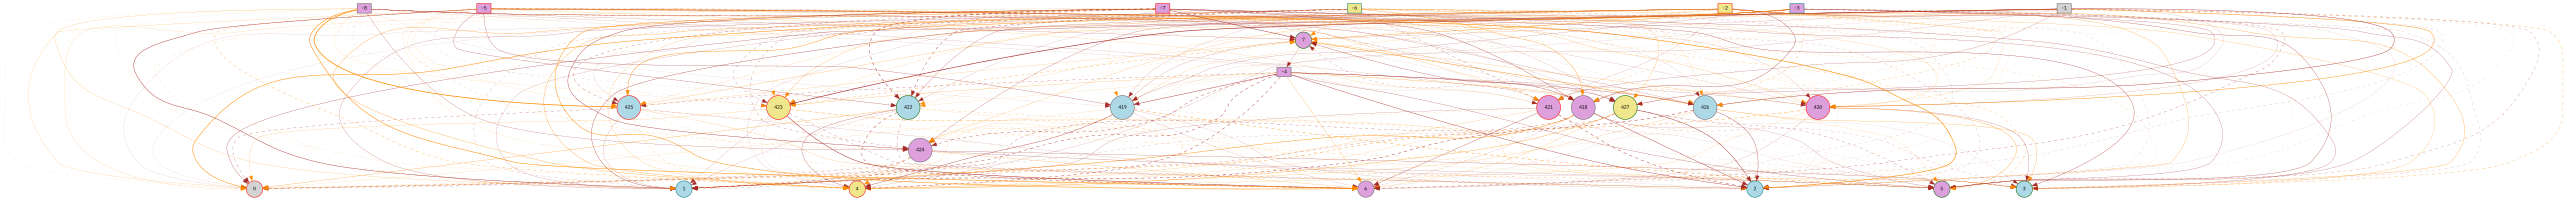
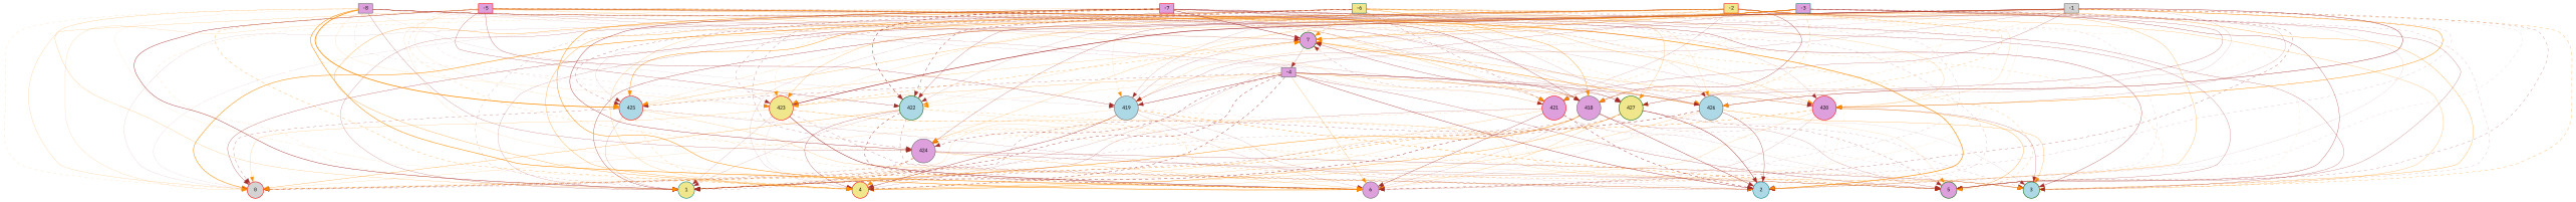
  digraph {
    fontname="IBM Plex Mono"
    node [color=red fillcolor=plum fontname="IBM Plex Mono" fontsize=9 shape=circle style=filled]
    edge [color=brown fontname="IBM Plex Mono" style=solid]
    -1 [color=gray40 fillcolor=lightgrey height=0.2 shape=box width=0.2]
    0 [fillcolor=lightgrey height=0.2 width=0.2]
-   1 [color=teal fillcolor=lightblue height=0.2 width=0.2]
+   1 [color=teal fillcolor=khaki height=0.2 width=0.2]
    2 [color=teal fillcolor=lightblue height=0.2 width=0.2]
    3 [color=darkgreen fillcolor=lightblue height=0.2 width=0.2]
    4 [fillcolor=khaki height=0.2 width=0.2]
    5 [color=darkgreen height=0.2 width=0.2]
    6 [color=gray40 height=0.2 width=0.2]
    7 [color=darkgreen height=0.2 width=0.2]
    418 [color=gray40 height=0.2 width=0.2]
    419 [color=gray40 fillcolor=lightblue height=0.2 width=0.2]
    420 [height=0.2 width=0.2]
    421 [height=0.2 width=0.2]
    422 [color=darkgreen fillcolor=lightblue height=0.2 width=0.2]
    423 [fillcolor=khaki height=0.2 width=0.2]
    424 [color=gray40 height=0.2 width=0.2]
    425 [fillcolor=lightblue height=0.2 width=0.2]
    426 [color=gray40 fillcolor=lightblue height=0.2 width=0.2]
    427 [color=darkgreen fillcolor=khaki height=0.2 width=0.2]
    -4 [color=gray40 height=0.2 shape=box width=0.2]
    -2 [fillcolor=khaki height=0.2 shape=box width=0.2]
    -3 [color=teal height=0.2 shape=box width=0.2]
    -5 [height=0.2 shape=box width=0.2]
    -6 [color=teal fillcolor=khaki height=0.2 shape=box width=0.2]
    -7 [height=0.2 shape=box width=0.2]
    -8 [color=gray40 height=0.2 shape=box width=0.2]
    -1 -> 0 [penwidth=0.5099494733924714]
    -1 -> 1 [penwidth=0.5941384023654193]
    -1 -> 2 [penwidth=0.12543006064589488 style=dashed]
    -1 -> 3 [color=darkorange penwidth=0.46166954362227075 style=dashed]
    -1 -> 4 [penwidth=0.2489725812795523]
    -1 -> 5 [penwidth=0.36396341757638084 style=dashed]
    -1 -> 6 [penwidth=0.20481060879522028 style=dashed]
    -1 -> 7 [penwidth=0.25379252475608244 style=bold]
    -1 -> 418 [color=darkorange penwidth=0.11062393906468483 style=bold]
    -1 -> 419 [penwidth=0.1332046449550364]
    -1 -> 420 [color=darkorange penwidth=0.8148941401977715 style=bold]
    -1 -> 421 [penwidth=0.36977631752217477]
    -1 -> 422 [color=darkorange penwidth=0.20481696601577254 style=bold]
    -1 -> 423 [penwidth=1.1991104783461317 style=bold]
    -1 -> 424 [color=darkorange penwidth=0.11785851350599615]
    -1 -> 425 [color=darkorange penwidth=0.40826711047184583]
    -1 -> 426 [penwidth=0.7411841016028765]
    -1 -> 427 [penwidth=0.19631317615021343]
    7 -> -4 [penwidth=0.299980321521399 style=bold]
    418 -> 0 [penwidth=0.4800461145850179 style=dashed]
    418 -> 1 [color=darkorange penwidth=0.8128188892703668 style=bold]
    418 -> 2 [penwidth=0.6996634557370544]
    418 -> 3 [penwidth=0.2500285016890553 style=dashed]
    418 -> 4 [color=darkorange penwidth=0.21838630976477436]
    418 -> 5 [penwidth=0.29795271085026304]
    418 -> 6 [penwidth=0.19375507964857286 style=bold]
    418 -> 7 [penwidth=0.5307213461527891 style=bold]
    419 -> 0 [color=darkorange penwidth=0.17317109691320332 style=bold]
    419 -> 1 [color=darkorange penwidth=0.22247479575539747 style=bold]
    419 -> 2 [penwidth=0.22206365365760727]
    419 -> 3 [penwidth=0.13166456189053916 style=dashed]
    419 -> 4 [penwidth=0.6684080550953007]
    419 -> 5 [color=darkorange penwidth=0.7265086821023848 style=dashed]
    419 -> 6 [penwidth=0.20545931149985958]
    419 -> 7 [penwidth=0.2927555340277165]
    419 -> 424 [color=darkorange penwidth=0.2942785313654594 style=dashed]
    420 -> 0 [color=darkorange penwidth=0.7008113184036586 style=dashed]
    420 -> 1 [color=darkorange penwidth=0.12239041204522733 style=bold]
    420 -> 2 [penwidth=0.12322891866221913 style=dashed]
    420 -> 3 [penwidth=0.3847210691412116 style=bold]
    420 -> 4 [color=darkorange penwidth=0.26344464658874533]
    420 -> 5 [color=darkorange penwidth=0.5478104754248747]
    420 -> 6 [penwidth=0.24496147444012692 style=bold]
    420 -> 7 [color=darkorange penwidth=0.34718478916746554 style=bold]
    421 -> 0 [color=darkorange penwidth=0.21624559017456096 style=dashed]
    421 -> 1 [penwidth=0.3205423644777027 style=bold]
    421 -> 2 [penwidth=0.7854802751699373 style=dashed]
    421 -> 3 [penwidth=0.13113174226844834 style=dashed]
    421 -> 4 [color=darkorange penwidth=0.3188431444986829 style=bold]
    421 -> 5 [penwidth=0.15587327005358415]
    421 -> 6 [penwidth=0.5406282634290343]
    421 -> 7 [penwidth=0.3250973892016396 style=dashed]
    422 -> 0 [color=darkorange penwidth=0.4785510068617087]
    422 -> 1 [penwidth=0.20536433862496128 style=bold]
    422 -> 2 [penwidth=0.42301806681953513 style=dashed]
    422 -> 3 [color=darkorange penwidth=0.35353202810599127 style=dashed]
    422 -> 4 [penwidth=0.4919395532994454 style=bold]
    422 -> 5 [color=darkorange penwidth=0.1491960234302001]
    422 -> 6 [penwidth=0.7402601593130864 style=dashed]
    422 -> 7 [color=darkorange penwidth=0.14607844398228143 style=dashed]
    423 -> 0 [color=darkorange penwidth=0.283281923003015 style=bold]
    423 -> 1 [penwidth=0.2299274093777078]
    423 -> 2 [penwidth=0.3850351892280478 style=dashed]
    423 -> 3 [color=darkorange penwidth=0.24515299046752614]
    423 -> 4 [penwidth=0.11830742894578766]
    423 -> 5 [color=darkorange penwidth=0.4400255797095607 style=dashed]
    423 -> 6 [penwidth=0.9269171538449482]
    423 -> 7 [color=darkorange penwidth=0.5461740747144219 style=dashed]
    424 -> 0 [penwidth=0.3687453810686876 style=dashed]
    424 -> 1 [penwidth=0.30098556163210777 style=dashed]
    424 -> 2 [penwidth=0.12441431553531568 style=bold]
    424 -> 3 [penwidth=0.4194513868340757 style=bold]
    424 -> 4 [color=darkorange penwidth=0.5626982551279005 style=dashed]
    424 -> 5 [penwidth=0.3037484671262126]
    424 -> 6 [color=darkorange penwidth=0.35947852081612397 style=bold]
    424 -> 7 [color=darkorange penwidth=0.17361427570346472 style=dashed]
    425 -> 0 [penwidth=0.4321152177921589 style=dashed]
    425 -> 1 [penwidth=0.2666501508845296 style=bold]
    425 -> 2 [color=darkorange penwidth=0.32430529883307974]
    425 -> 3 [color=darkorange penwidth=0.29533024652505996 style=dashed]
    425 -> 4 [color=darkorange penwidth=0.3301515642862545 style=dashed]
    425 -> 5 [penwidth=0.23044178109927002 style=bold]
    425 -> 6 [color=darkorange penwidth=0.229768329447901 style=dashed]
    425 -> 7 [color=darkorange penwidth=0.278034461149119]
    426 -> 0 [color=darkorange penwidth=0.14056666472249518 style=dashed]
    426 -> 1 [penwidth=0.8135921583631541 style=dashed]
    426 -> 2 [penwidth=0.5872002382111722]
    426 -> 3 [color=darkorange penwidth=0.4359682661921236 style=bold]
    426 -> 4 [color=darkorange penwidth=0.30750784264418607 style=bold]
    426 -> 5 [color=darkorange penwidth=0.20265244492148865]
    426 -> 6 [penwidth=0.10262179689327862]
    426 -> 7 [color=darkorange penwidth=0.825099030389122 style=bold]
    427 -> 0 [penwidth=0.2252000051198205 style=dashed]
    427 -> 1 [penwidth=0.3856856617312374 style=dashed]
    427 -> 2 [penwidth=0.8183123776590172]
    427 -> 3 [penwidth=0.1163793443500627 style=bold]
    427 -> 4 [color=darkorange penwidth=0.60665012396818]
    427 -> 5 [penwidth=0.4038902437919061 style=dashed]
    427 -> 6 [color=darkorange penwidth=0.31024981799766477 style=bold]
    427 -> 7 [penwidth=0.10756293907797483 style=bold]
    -4 -> 0 [color=darkorange penwidth=0.11848203132674756]
    -4 -> 1 [penwidth=0.7317185653830315 style=dashed]
    -4 -> 2 [penwidth=0.7099821332303684 style=bold]
    -4 -> 3 [color=darkorange penwidth=0.10528088772939447 style=dashed]
    -4 -> 4 [penwidth=0.7100792265665345 style=dashed]
    -4 -> 5 [penwidth=0.45320208506375015 style=bold]
    -4 -> 6 [color=darkorange penwidth=0.3880406763521984 style=bold]
    -4 -> 418 [color=darkorange penwidth=0.5381579286824719 style=bold]
    -4 -> 419 [penwidth=0.7835045900121418]
    -4 -> 420 [penwidth=0.30414031495235483]
    -4 -> 421 [color=darkorange penwidth=0.11071757770135618 style=dashed]
    -4 -> 422 [color=darkorange penwidth=0.18390582621678664]
    -4 -> 423 [color=darkorange penwidth=0.3882891816651397]
    -4 -> 424 [penwidth=0.6373587021661741 style=dashed]
    -4 -> 425 [penwidth=0.43589764893642 style=dashed]
    -4 -> 426 [penwidth=0.53744279847303 style=bold]
    -4 -> 427 [penwidth=0.3309514385889146]
    -2 -> 0 [penwidth=0.1037277948524723]
    -2 -> 1 [penwidth=0.24352717327484683 style=dashed]
    -2 -> 2 [color=darkorange penwidth=0.43465589936178073 style=bold]
    -2 -> 3 [color=darkorange penwidth=0.49166364488056735]
    -2 -> 4 [color=darkorange penwidth=0.31578989886966646 style=bold]
    -2 -> 5 [penwidth=0.5255750648818307]
    -2 -> 6 [color=darkorange penwidth=0.10610220778331506 style=bold]
    -2 -> 7 [color=darkorange penwidth=0.3393099381721909 style=dashed]
    -2 -> 418 [penwidth=0.585810937432221]
    -2 -> 419 [color=darkorange penwidth=0.2612155179732295 style=bold]
    -2 -> 420 [color=darkorange penwidth=0.2406691407097223 style=bold]
    -2 -> 421 [penwidth=0.24141949585736774]
    -2 -> 422 [penwidth=0.41649489889635316 style=bold]
    -2 -> 423 [color=darkorange penwidth=0.39151777123828235]
    -2 -> 424 [penwidth=0.4245074741141649]
    -2 -> 425 [color=darkorange penwidth=0.7686924918942816]
    -2 -> 426 [color=darkorange penwidth=0.38892323947704055 style=dashed]
    -2 -> 427 [color=darkorange penwidth=0.22868127158725793 style=dashed]
    -3 -> 0 [color=darkorange penwidth=0.9608394007113356]
    -3 -> 1 [penwidth=0.28737211739406654]
    -3 -> 2 [penwidth=0.14050788468575032]
    -3 -> 3 [penwidth=0.21720119127355167 style=dashed]
    -3 -> 4 [penwidth=0.18754871088178926 style=bold]
    -3 -> 5 [penwidth=0.4053895863705479 style=bold]
    -3 -> 6 [penwidth=0.4710145335420589 style=dashed]
    -3 -> 7 [color=darkorange penwidth=0.6815918127141923 style=bold]
    -3 -> 418 [color=darkorange penwidth=0.460962678409073 style=dashed]
    -3 -> 419 [penwidth=0.3198776954843243 style=bold]
    -3 -> 420 [penwidth=0.2507302087913834 style=bold]
    -3 -> 421 [color=darkorange penwidth=0.29284576589241107 style=dashed]
    -3 -> 422 [penwidth=0.21124261585629645]
    -3 -> 423 [color=darkorange penwidth=0.19349885959178129]
    -3 -> 424 [color=darkorange penwidth=0.32507536539591897 style=bold]
    -3 -> 425 [color=darkorange penwidth=0.1869458746932848 style=bold]
    -3 -> 426 [color=darkorange penwidth=0.10735895314459622 style=dashed]
    -3 -> 427 [penwidth=0.4037664287554682]
    -5 -> 0 [color=darkorange penwidth=0.26323283083719196 style=bold]
    -5 -> 1 [penwidth=0.7709431409077462]
    -5 -> 2 [color=darkorange penwidth=1.1596710097031686]
    -5 -> 3 [penwidth=0.5565218634888505]
    -5 -> 4 [color=darkorange penwidth=0.4886863838474935 style=dashed]
    -5 -> 5 [color=darkorange penwidth=0.25729460295088535 style=dashed]
    -5 -> 6 [color=darkorange penwidth=0.17200291687713282]
    -5 -> 7 [color=darkorange penwidth=0.11403250378289322 style=bold]
    -5 -> 418 [penwidth=0.2509523889434153 style=dashed]
    -5 -> 419 [penwidth=0.4698050697985642 style=bold]
    -5 -> 420 [color=darkorange penwidth=0.3796770375602152 style=bold]
    -5 -> 421 [color=darkorange penwidth=0.24013330877408903 style=bold]
    -5 -> 422 [penwidth=0.452889774046884]
    -5 -> 423 [penwidth=0.12734434922754775 style=dashed]
    -5 -> 424 [color=darkorange penwidth=0.29164693204943415 style=dashed]
    -5 -> 425 [color=darkorange penwidth=0.15153808868737534]
    -5 -> 426 [color=darkorange penwidth=0.23286898545270368 style=dashed]
    -5 -> 427 [penwidth=0.2038503850086651 style=bold]
    -6 -> 0 [penwidth=0.14234535252125513]
    -6 -> 1 [penwidth=0.3571078182894185 style=bold]
    -6 -> 2 [penwidth=0.1590051390882627 style=dashed]
    -6 -> 3 [color=darkorange penwidth=0.3783622103312999 style=bold]
    -6 -> 4 [color=darkorange penwidth=0.523496028836033 style=bold]
    -6 -> 5 [color=darkorange penwidth=0.14181310136289238 style=dashed]
    -6 -> 6 [penwidth=0.1956511263518671 style=dashed]
    -6 -> 7 [color=darkorange penwidth=0.5749217832129643 style=dashed]
    -6 -> 418 [color=darkorange penwidth=0.606954366522792]
    -6 -> 419 [penwidth=0.21800113460384168]
    -6 -> 420 [color=darkorange penwidth=0.29243710104456944 style=bold]
    -6 -> 421 [penwidth=0.4049503406085905 style=dashed]
    -6 -> 422 [penwidth=0.6670059373022182 style=dashed]
    -6 -> 423 [color=darkorange penwidth=0.21919395877269443 style=dashed]
    -6 -> 424 [penwidth=0.4100700430861878 style=dashed]
    -6 -> 425 [penwidth=0.15446798140129187]
    -6 -> 426 [color=darkorange penwidth=0.20817320388608251 style=bold]
    -6 -> 427 [color=darkorange penwidth=0.37010135378361686 style=bold]
    -7 -> 0 [color=darkorange penwidth=0.2126757361761073 style=bold]
    -7 -> 1 [color=darkorange penwidth=0.18791396643099756 style=dashed]
    -7 -> 2 [penwidth=0.2492998903555856 style=dashed]
    -7 -> 3 [penwidth=0.421304695118759 style=bold]
    -7 -> 4 [color=darkorange penwidth=0.5278710051457594]
    -7 -> 5 [penwidth=0.40566512729968174]
    -7 -> 6 [color=darkorange penwidth=0.8699572893037116]
    -7 -> 7 [penwidth=0.8332055942734234]
    -7 -> 418 [penwidth=0.5400548396665136 style=bold]
    -7 -> 419 [color=darkorange penwidth=0.13844268636526194 style=bold]
    -7 -> 420 [penwidth=0.1896099814763968 style=bold]
    -7 -> 421 [color=darkorange penwidth=0.37053025976643883 style=bold]
    -7 -> 422 [penwidth=0.8546771446250644 style=dashed]
    -7 -> 423 [penwidth=0.3750022938484847 style=dashed]
    -7 -> 424 [penwidth=0.6998263683675542 style=bold]
    -7 -> 425 [penwidth=0.4585690964303839 style=dashed]
    -7 -> 426 [penwidth=0.13335983745620084 style=bold]
    -7 -> 427 [penwidth=0.2116913046843033]
    -8 -> 0 [color=darkorange penwidth=0.17493600016248456 style=dashed]
    -8 -> 1 [color=darkorange penwidth=0.31600712643376105 style=bold]
    -8 -> 2 [color=darkorange penwidth=0.17926172260902828 style=dashed]
    -8 -> 4 [color=darkorange penwidth=0.10335126839321274]
    -8 -> 5 [color=darkorange penwidth=0.3645965690111832 style=dashed]
    -8 -> 6 [color=darkorange penwidth=1.0027761282933412]
    -8 -> 7 [penwidth=0.32161534739664877 style=bold]
    -8 -> 418 [penwidth=0.23585703417277656 style=bold]
    -8 -> 419 [penwidth=0.10399473586560998]
    -8 -> 420 [penwidth=0.20442442762845592 style=bold]
    -8 -> 421 [penwidth=0.1406680168462604]
    -8 -> 422 [penwidth=0.1350709741405242 style=dashed]
    -8 -> 423 [color=darkorange penwidth=0.16699975093844427]
    -8 -> 424 [penwidth=0.3754219205887822]
    -8 -> 425 [color=darkorange penwidth=1.419865810592074]
    -8 -> 426 [penwidth=0.3167286310454065 style=bold]
    -8 -> 427 [penwidth=0.19723869075134698]
  }
